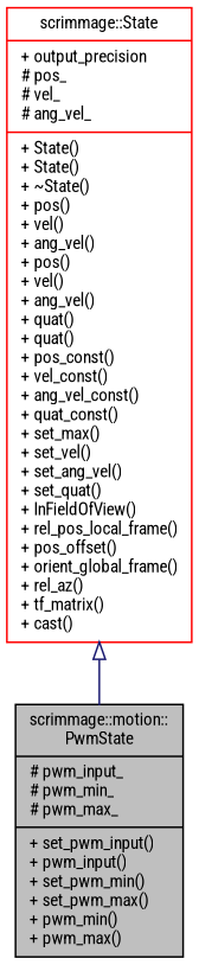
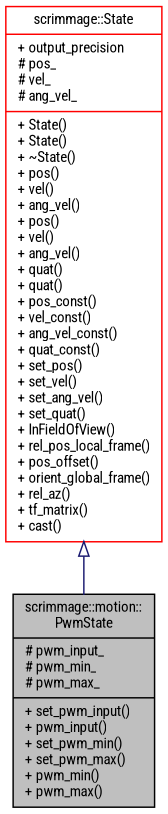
  digraph {
    fontname="Roboto Condensed"
    node [fontname="Roboto Condensed" fontsize=10 shape=record style=filled]
    n1 [color=black fillcolor=grey75 fontcolor=black height=0.2 label="{scrimmage::motion::\lPwmState\n|# pwm_input_\l# pwm_min_\l# pwm_max_\l|+ set_pwm_input()\l+ pwm_input()\l+ set_pwm_min()\l+ set_pwm_max()\l+ pwm_min()\l+ pwm_max()\l}" width=0.4]
-   n2 [color=red fillcolor=white height=0.2 label="{scrimmage::State\n|+ output_precision\l# pos_\l# vel_\l# ang_vel_\l|+ State()\l+ State()\l+ ~State()\l+ pos()\l+ vel()\l+ ang_vel()\l+ pos()\l+ vel()\l+ ang_vel()\l+ quat()\l+ quat()\l+ pos_const()\l+ vel_const()\l+ ang_vel_const()\l+ quat_const()\l+ set_max()\l+ set_vel()\l+ set_ang_vel()\l+ set_quat()\l+ InFieldOfView()\l+ rel_pos_local_frame()\l+ pos_offset()\l+ orient_global_frame()\l+ rel_az()\l+ tf_matrix()\l+ cast()\l}" width=0.4]
+   n2 [color=red fillcolor=white height=0.2 label="{scrimmage::State\n|+ output_precision\l# pos_\l# vel_\l# ang_vel_\l|+ State()\l+ State()\l+ ~State()\l+ pos()\l+ vel()\l+ ang_vel()\l+ pos()\l+ vel()\l+ ang_vel()\l+ quat()\l+ quat()\l+ pos_const()\l+ vel_const()\l+ ang_vel_const()\l+ quat_const()\l+ set_pos()\l+ set_vel()\l+ set_ang_vel()\l+ set_quat()\l+ InFieldOfView()\l+ rel_pos_local_frame()\l+ pos_offset()\l+ orient_global_frame()\l+ rel_az()\l+ tf_matrix()\l+ cast()\l}" width=0.4]
    n2 -> n1 [arrowtail=onormal color=midnightblue dir=back fontname="Roboto Condensed" fontsize=10 labelfontname=Helvetica labelfontsize=10 style=solid]
  }
